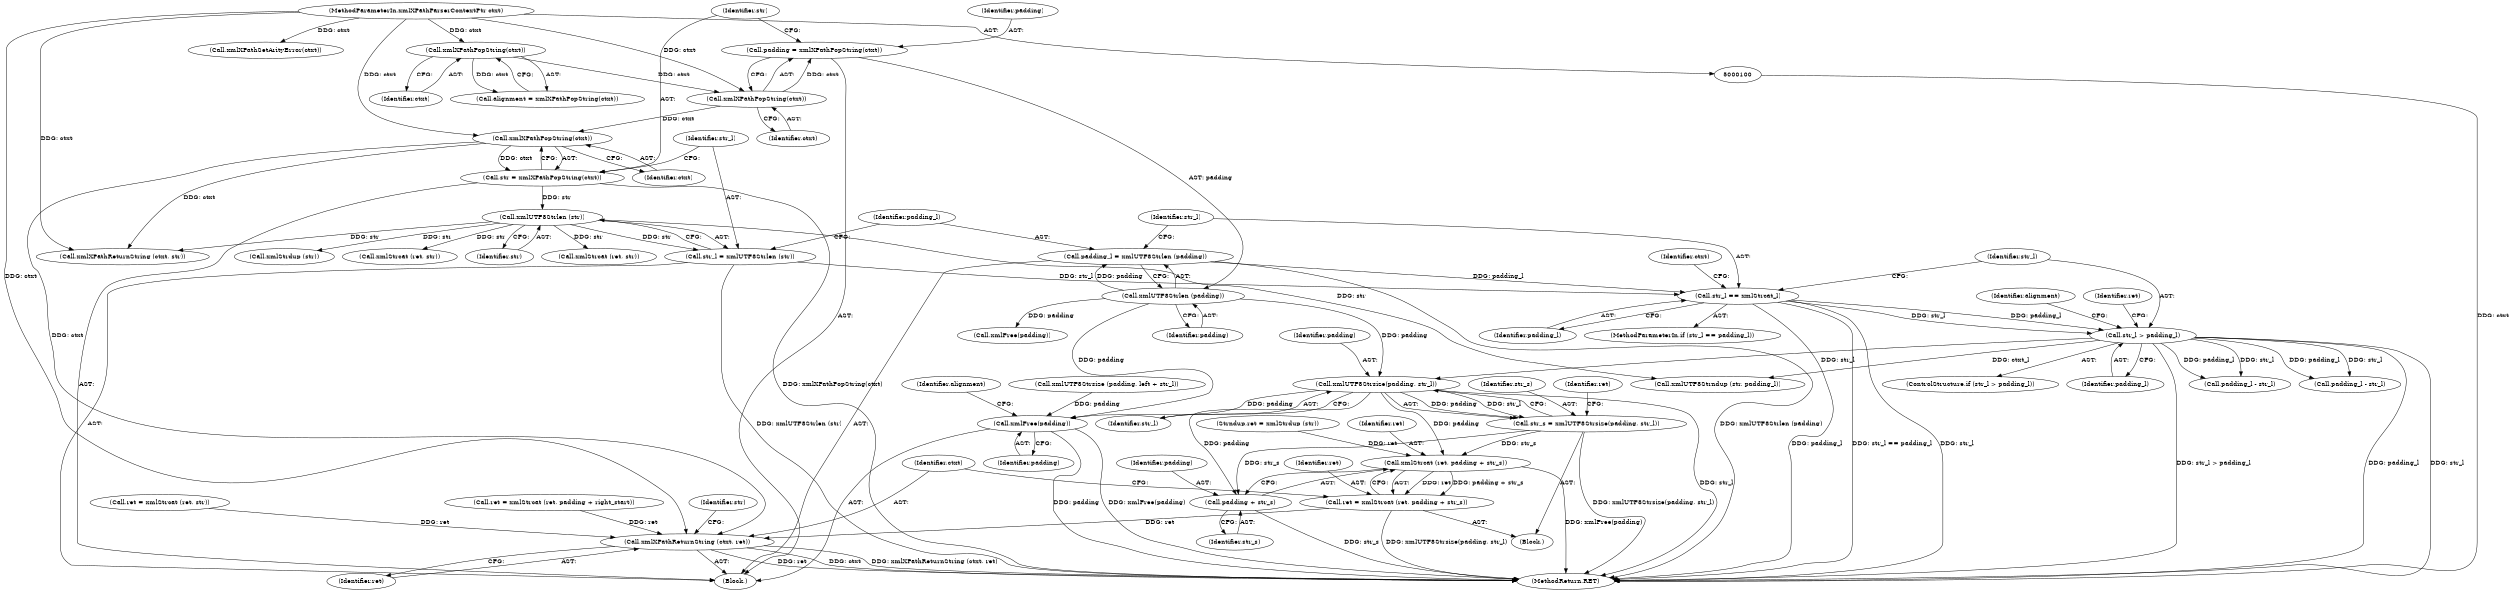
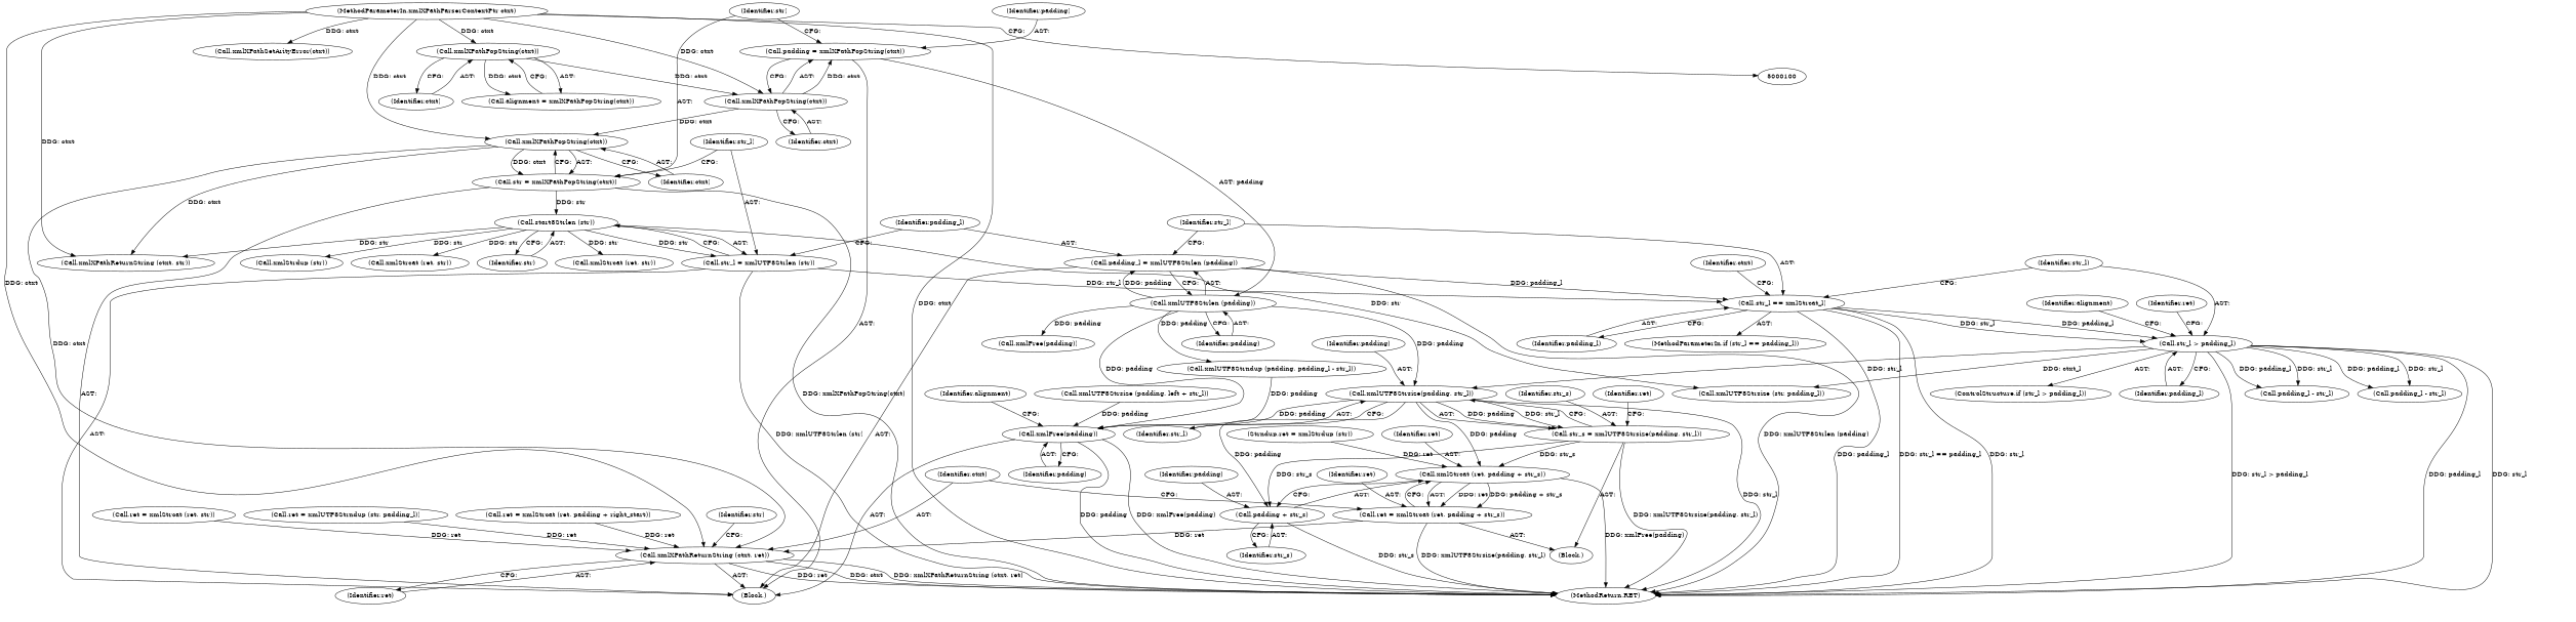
  digraph {
    n1 [label="(Call,xmlUTF8Strsize(padding, str_l))"]
    n2 [label="(Call,str_s = xmlUTF8Strsize(padding, str_l))"]
    n3 [label="(Call,xmlStrcat (ret, padding + str_s))"]
    n4 [label="(Call,padding + str_s)"]
    n5 [label="(Call,xmlFree(padding))"]
    n6 [label="(MethodReturn,RET)"]
    n7 [label="(Identifier,str_l)"]
    n8 [label="(Block,)"]
    n9 [label="(Call,ret = xmlStrcat (ret, padding + str_s))"]
    n10 [label="(Identifier,str_s)"]
    n11 [label="(Block,)"]
    n12 [label="(Identifier,padding)"]
    n13 [label="(Call,xmlUTF8Strlen (padding))"]
    n14 [label="(Call,padding_l = xmlUTF8Strlen (padding))"]
    n15 [label="(Identifier,padding)"]
    n16 [label="(Call,xmlFree(padding))"]
+   n17 [label="(Call,xmlUTF8Strndup (padding, padding_l - str_l))"]
    n18 [label="(Call,str_l == xmlStrcat_l)"]
    n19 [label="(Call,padding = xmlXPathPopString(ctxt))"]
    n20 [label="(Call,xmlXPathPopString(ctxt))"]
    n21 [label="(Call,xmlXPathPopString(ctxt))"]
    n22 [label="(Identifier,ctxt)"]
    n23 [label="(Call,xmlXPathReturnString (ctxt, ret))"]
    n24 [label="(Call,xmlXPathReturnString (ctxt, str))"]
    n25 [label="(Call,str = xmlXPathPopString(ctxt))"]
    n26 [label="(Identifier,ctxt)"]
    n27 [label="(Call,xmlXPathPopString(ctxt))"]
    n28 [label="(Call,alignment = xmlXPathPopString(ctxt))"]
    n29 [label="(Identifier,ctxt)"]
    n30 [label="(MethodParameterIn,xmlXPathParserContextPtr ctxt)"]
    n31 [label="(Call,xmlXPathSetArityError(ctxt))"]
    n32 [label=5000100]
    n33 [label="(Identifier,ret)"]
    n34 [label="(Call,str_l > padding_l)"]
    n35 [label="(Call,padding_l - str_l)"]
    n36 [label="(Call,padding_l - str_l)"]
    n37 [label="(ControlStructure,if (str_l > padding_l))"]
    n38 [label="(Identifier,padding_l)"]
-   n39 [label="(Call,xmlUTF8Strndup (str, padding_l))"]
+   n39 [label="(Call,xmlUTF8Strsize (str, padding_l))"]
    n40 [label="(Identifier,padding_l)"]
    n41 [label="(MethodParameterIn,if (str_l == padding_l))"]
    n42 [label="(Call,str_l = xmlUTF8Strlen (str))"]
-   n43 [label="(Call,xmlUTF8Strlen (str))"]
+   n43 [label="(Call,start8Strlen (str))"]
    n44 [label="(Call,xmlStrcat (ret, str))"]
    n45 [label="(Call,xmlStrdup (str))"]
    n46 [label="(Identifier,str)"]
    n47 [label="(Call,xmlStrcat (ret, str))"]
    n48 [label="(Identifier,ret)"]
    n49 [label="(Identifier,str)"]
    n50 [label="(Identifier,alignment)"]
    n51 [label="(Strndup,ret = xmlStrdup (str))"]
    n52 [label="(Identifier,ctxt)"]
    n53 [label="(Identifier,padding)"]
    n54 [label="(Identifier,ctxt)"]
    n55 [label="(Call,ret = xmlStrcat (ret, padding + right_start))"]
    n56 [label="(Identifier,ret)"]
    n57 [label="(Identifier,alignment)"]
    n58 [label="(Identifier,str)"]
    n59 [label="(Identifier,str_l)"]
    n60 [label="(Call,xmlUTF8Strsize (padding, left + str_l))"]
    n61 [label="(Identifier,padding)"]
    n62 [label="(Identifier,padding)"]
    n63 [label="(Identifier,padding_l)"]
    n64 [label="(Identifier,ret)"]
    n65 [label="(Call,ret = xmlStrcat (ret, str))"]
    n66 [label="(Identifier,str_l)"]
+   n67 [label="(Call,ret = xmlUTF8Strndup (str, padding_l))"]
    n68 [label="(Identifier,str_l)"]
    n69 [label="(Identifier,str_s)"]
    n70 [label="(Identifier,ret)"]
    n1 -> n2 [label="AST: "]
    n1 -> n2 [label="DDG: padding"]
    n1 -> n2 [label="DDG: str_l"]
    n1 -> n3 [label="DDG: padding"]
    n1 -> n4 [label="DDG: padding"]
    n1 -> n5 [label="DDG: padding"]
    n1 -> n6 [label="DDG: str_l"]
    n1 -> n7 [label="CFG: "]
    n2 -> n1 [label="CFG: "]
    n2 -> n3 [label="DDG: str_s"]
    n2 -> n4 [label="DDG: str_s"]
    n2 -> n6 [label="DDG: xmlUTF8Strsize(padding, str_l)"]
    n2 -> n8 [label="AST: "]
    n3 -> n4 [label="CFG: "]
    n3 -> n6 [label="DDG: xmlFree(padding)"]
    n3 -> n9 [label="AST: "]
    n3 -> n9 [label="DDG: ret"]
    n3 -> n9 [label="DDG: padding + str_s"]
    n4 -> n3 [label="AST: "]
    n4 -> n6 [label="DDG: str_s"]
    n4 -> n10 [label="CFG: "]
    n5 -> n6 [label="DDG: xmlFree(padding)"]
    n5 -> n6 [label="DDG: padding"]
    n5 -> n11 [label="AST: "]
    n5 -> n12 [label="CFG: "]
    n7 -> n1 [label="AST: "]
    n9 -> n3 [label="CFG: "]
    n9 -> n6 [label="DDG: xmlUTF8Strsize(padding, str_l)"]
    n9 -> n8 [label="AST: "]
    n9 -> n23 [label="DDG: ret"]
    n10 -> n4 [label="AST: "]
    n12 -> n5 [label="AST: "]
    n13 -> n1 [label="DDG: padding"]
    n13 -> n5 [label="DDG: padding"]
    n13 -> n14 [label="AST: "]
    n13 -> n14 [label="DDG: padding"]
    n13 -> n15 [label="CFG: "]
    n13 -> n16 [label="DDG: padding"]
+   n13 -> n17 [label="DDG: padding"]
    n14 -> n6 [label="DDG: xmlUTF8Strlen (padding)"]
    n14 -> n11 [label="AST: "]
    n14 -> n13 [label="CFG: "]
    n14 -> n18 [label="DDG: padding_l"]
    n15 -> n13 [label="AST: "]
+   n17 -> n5 [label="DDG: padding"]
    n18 -> n6 [label="DDG: str_l == padding_l"]
    n18 -> n6 [label="DDG: str_l"]
    n18 -> n6 [label="DDG: padding_l"]
    n18 -> n34 [label="DDG: str_l"]
    n18 -> n34 [label="DDG: padding_l"]
    n18 -> n40 [label="CFG: "]
    n18 -> n41 [label="AST: "]
    n19 -> n11 [label="AST: "]
    n19 -> n13 [label="AST: padding"]
    n19 -> n20 [label="CFG: "]
    n20 -> n19 [label="AST: "]
    n20 -> n19 [label="DDG: ctxt"]
    n20 -> n21 [label="DDG: ctxt"]
    n20 -> n22 [label="CFG: "]
    n21 -> n23 [label="DDG: ctxt"]
    n21 -> n24 [label="DDG: ctxt"]
    n21 -> n25 [label="AST: "]
    n21 -> n25 [label="DDG: ctxt"]
    n21 -> n26 [label="CFG: "]
    n22 -> n20 [label="AST: "]
    n23 -> n6 [label="DDG: ctxt"]
    n23 -> n6 [label="DDG: xmlXPathReturnString (ctxt, ret)"]
    n23 -> n6 [label="DDG: ret"]
    n23 -> n11 [label="AST: "]
    n23 -> n33 [label="CFG: "]
    n25 -> n6 [label="DDG: xmlXPathPopString(ctxt)"]
    n25 -> n11 [label="AST: "]
    n25 -> n21 [label="CFG: "]
    n25 -> n43 [label="DDG: str"]
    n26 -> n21 [label="AST: "]
    n27 -> n20 [label="DDG: ctxt"]
    n27 -> n28 [label="AST: "]
    n27 -> n28 [label="DDG: ctxt"]
    n27 -> n29 [label="CFG: "]
    n28 -> n27 [label="CFG: "]
    n29 -> n27 [label="AST: "]
-   n32 -> n6 [label="DDG: ctxt"]
+   n30 -> n6 [label="DDG: ctxt"]
    n30 -> n20 [label="DDG: ctxt"]
    n30 -> n21 [label="DDG: ctxt"]
    n30 -> n23 [label="DDG: ctxt"]
    n30 -> n24 [label="DDG: ctxt"]
    n30 -> n27 [label="DDG: ctxt"]
    n30 -> n31 [label="DDG: ctxt"]
-   n30 -> n32 [label="AST: "]
+   n30 -> n32 [label="CFG: "]
    n33 -> n23 [label="AST: "]
    n34 -> n1 [label="DDG: str_l"]
    n34 -> n6 [label="DDG: str_l > padding_l"]
    n34 -> n6 [label="DDG: padding_l"]
    n34 -> n6 [label="DDG: str_l"]
    n34 -> n35 [label="DDG: padding_l"]
    n34 -> n35 [label="DDG: str_l"]
    n34 -> n36 [label="DDG: padding_l"]
    n34 -> n36 [label="DDG: str_l"]
    n34 -> n37 [label="AST: "]
    n34 -> n38 [label="CFG: "]
    n34 -> n39 [label="DDG: ctxt_l"]
    n38 -> n34 [label="AST: "]
    n40 -> n18 [label="AST: "]
    n42 -> n6 [label="DDG: xmlUTF8Strlen (str)"]
    n42 -> n11 [label="AST: "]
    n42 -> n18 [label="DDG: str_l"]
    n42 -> n43 [label="CFG: "]
    n43 -> n24 [label="DDG: str"]
    n43 -> n39 [label="DDG: str"]
    n43 -> n42 [label="AST: "]
    n43 -> n42 [label="DDG: str"]
    n43 -> n44 [label="DDG: str"]
    n43 -> n45 [label="DDG: str"]
    n43 -> n46 [label="CFG: "]
    n43 -> n47 [label="DDG: str"]
    n46 -> n43 [label="AST: "]
    n48 -> n3 [label="AST: "]
    n49 -> n19 [label="CFG: "]
    n49 -> n25 [label="AST: "]
    n50 -> n34 [label="CFG: "]
    n51 -> n3 [label="DDG: ret"]
    n52 -> n18 [label="CFG: "]
    n53 -> n19 [label="AST: "]
    n54 -> n9 [label="CFG: "]
    n54 -> n23 [label="AST: "]
    n55 -> n23 [label="DDG: ret"]
    n56 -> n2 [label="CFG: "]
    n57 -> n5 [label="CFG: "]
    n58 -> n23 [label="CFG: "]
    n59 -> n14 [label="CFG: "]
    n59 -> n18 [label="AST: "]
    n60 -> n5 [label="DDG: padding"]
    n61 -> n1 [label="AST: "]
    n62 -> n4 [label="AST: "]
    n63 -> n14 [label="AST: "]
    n63 -> n42 [label="CFG: "]
    n64 -> n9 [label="AST: "]
    n65 -> n23 [label="DDG: ret"]
    n66 -> n25 [label="CFG: "]
    n66 -> n42 [label="AST: "]
+   n67 -> n23 [label="DDG: ret"]
    n68 -> n18 [label="CFG: "]
    n68 -> n34 [label="AST: "]
    n69 -> n2 [label="AST: "]
    n70 -> n34 [label="CFG: "]
  }
